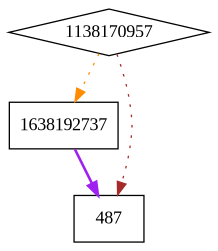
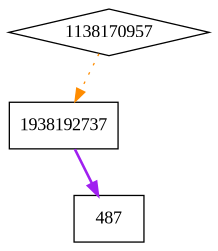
  strict digraph {
    fontname="Liberation Serif"
    node [fontname="Liberation Serif" shape=box]
    edge [fontname="Liberation Serif" style=dotted]
-   1938192737 [label=1638192737]
+   1938192737
    487
    n3 [label=1138170957 shape=diamond]
    1938192737 -> 487 [color=purple style=bold]
    n3 -> 1938192737 [color=darkorange]
-   n3 -> 487 [color=brown]
  }
